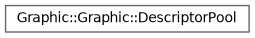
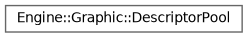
  digraph {
    rankdir=TB
-   n1 [color=grey40 fillcolor=white fontname=Helvetica fontsize=10 height=0.2 label="Graphic::Graphic::DescriptorPool" shape=box style=filled width=0.4]
+   n1 [color=grey40 fillcolor=white fontname=Helvetica fontsize=10 height=0.2 label="Engine::Graphic::DescriptorPool" shape=box style=filled width=0.4]
  }
